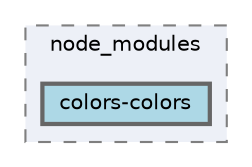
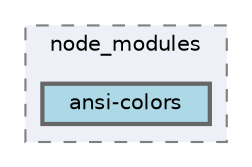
  digraph {
    compound=true
    rankdir=LR
-   n1 [color=gray40 fillcolor=lightblue fontname=Helvetica fontsize=10 height=0.2 label="colors-colors" shape=box style="filled,bold" width=0.4]
+   n1 [color=gray40 fillcolor=lightblue fontname=Helvetica fontsize=10 height=0.2 label="ansi-colors" shape=box style="filled,bold" width=0.4]
    subgraph cluster_1 {
      bgcolor="#edf0f7"
      fontname=Helvetica
      fontsize=10
      label=node_modules
      pencolor=grey50
      style="filled,dashed"
      n1
    }
  }
